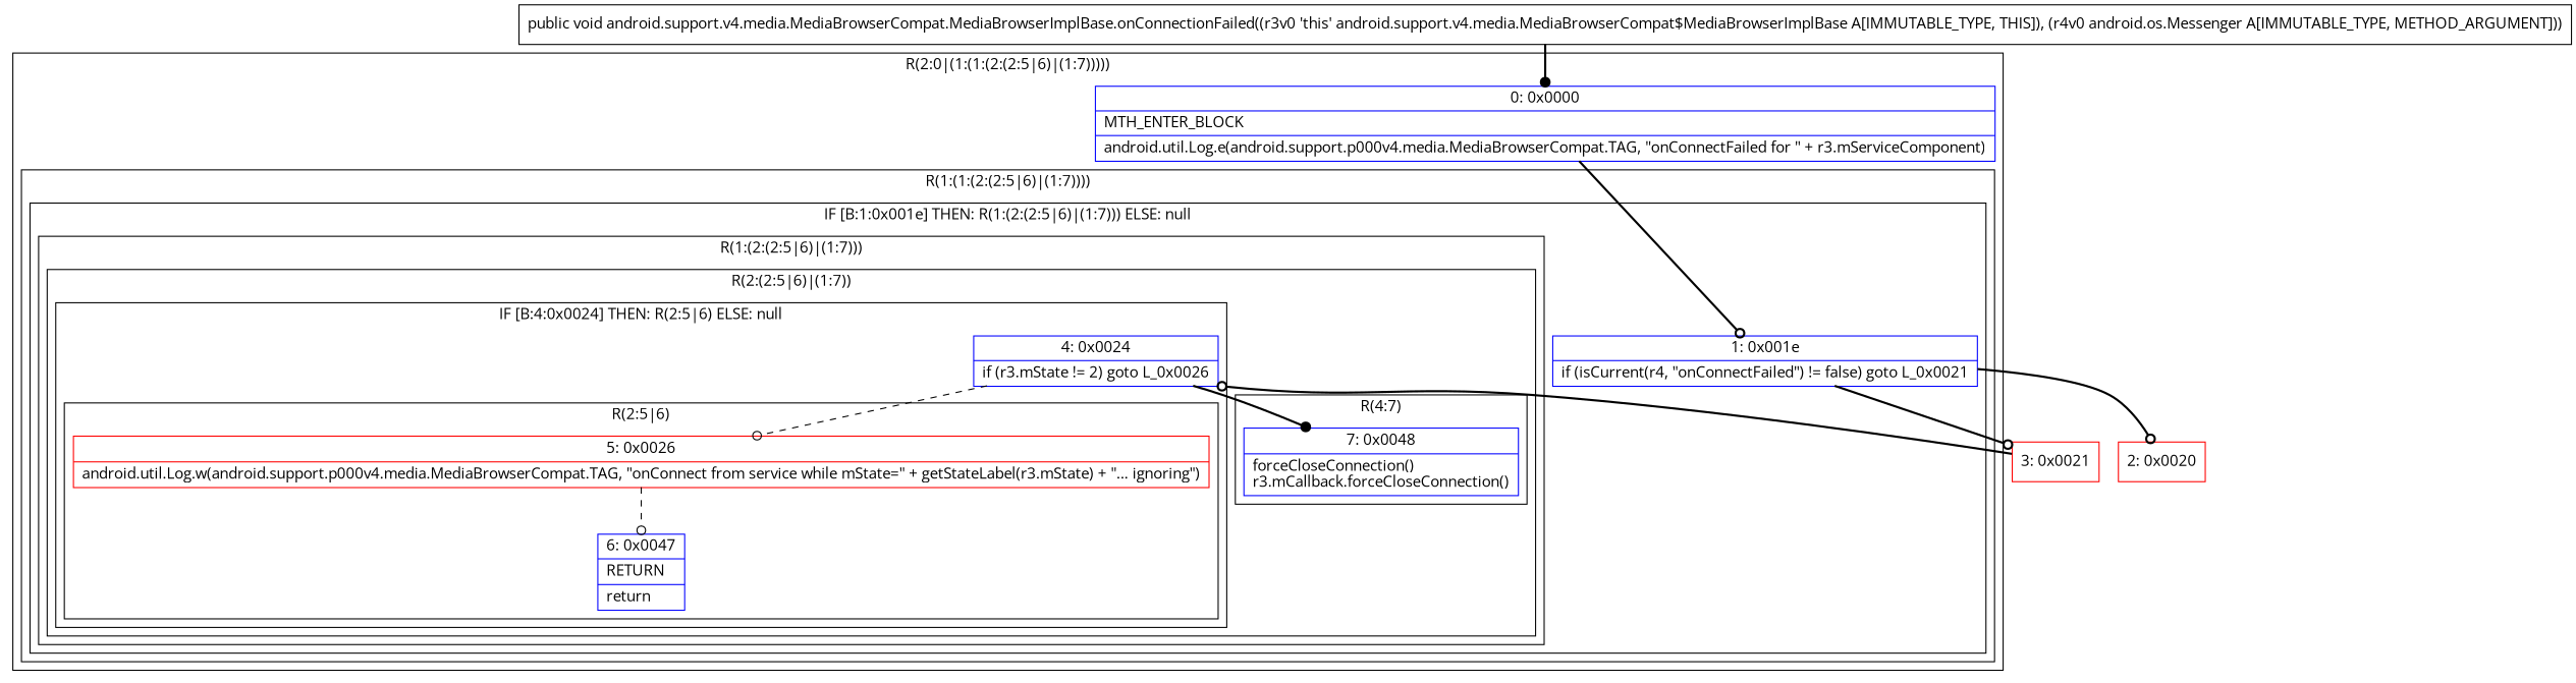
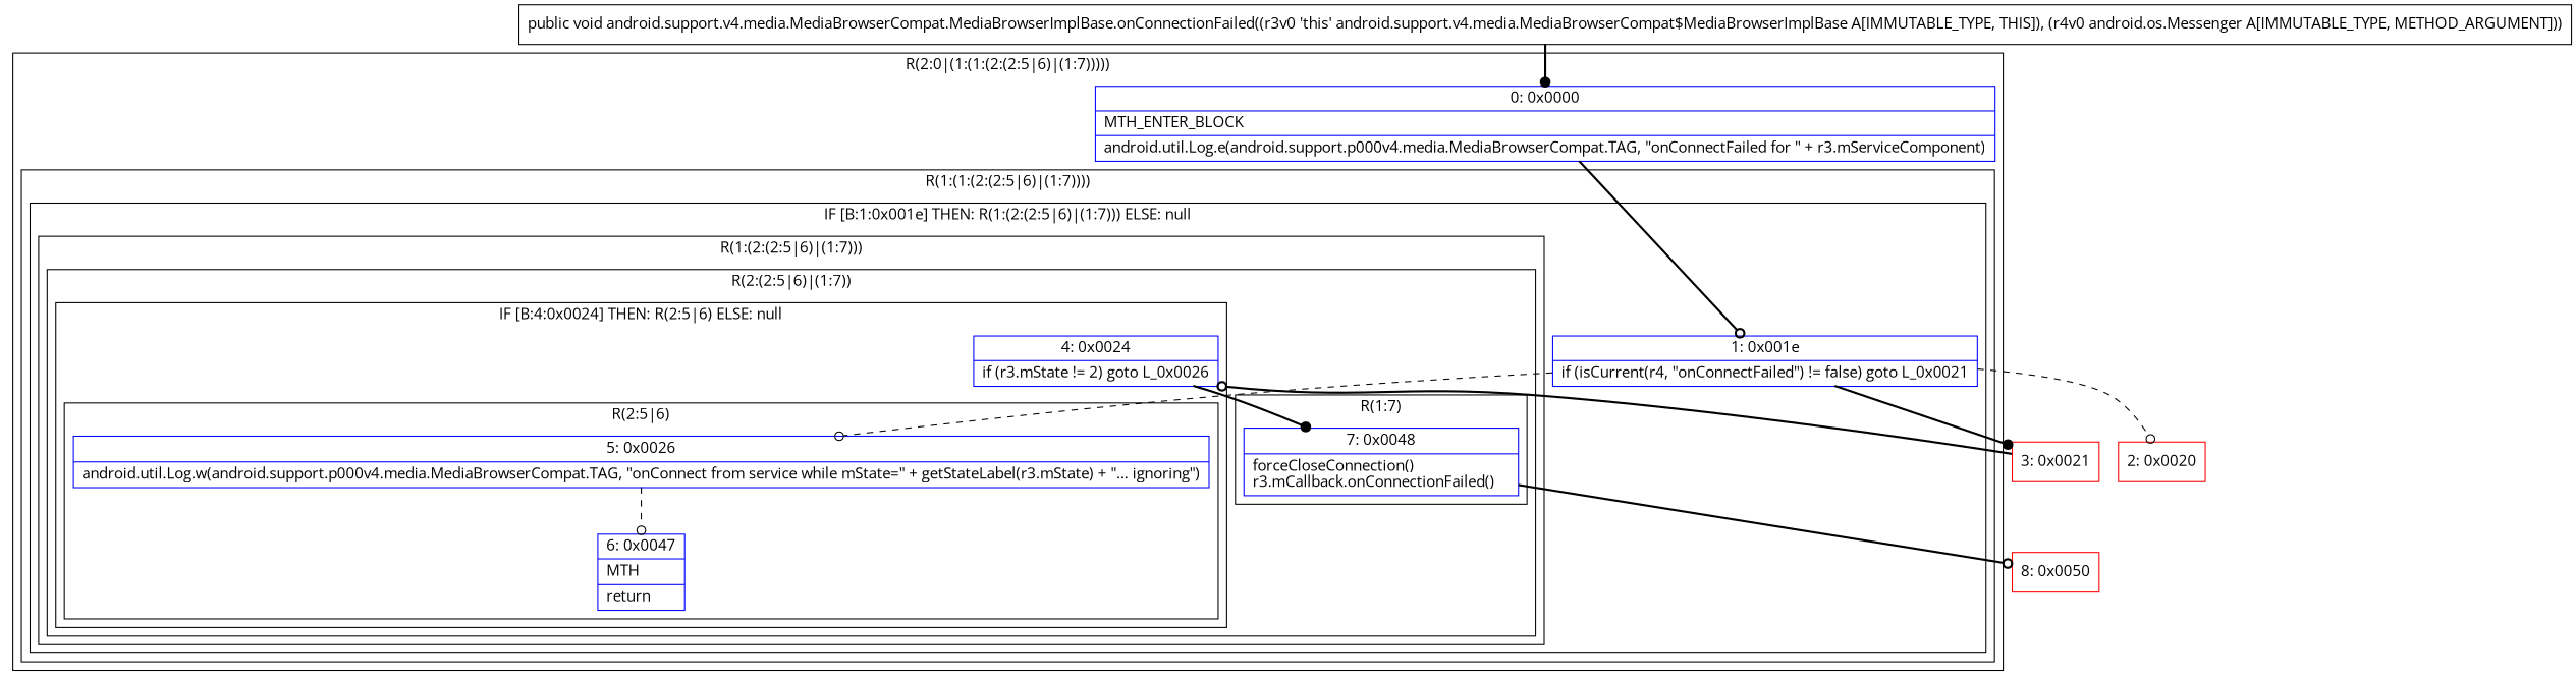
  digraph {
    fontname="Open Sans"
    node [color=blue fontname="Open Sans" shape=record]
    edge [arrowhead=odot fontname="Open Sans" style=bold]
-   n1 [color=red label="{5\:\ 0x0026|android.util.Log.w(android.support.p000v4.media.MediaBrowserCompat.TAG, \"onConnect from service while mState=\" + getStateLabel(r3.mState) + \"... ignoring\")\l}"]
-   n2 [label="{6\:\ 0x0047|RETURN\l|return\l}"]
+   n1 [label="{5\:\ 0x0026|android.util.Log.w(android.support.p000v4.media.MediaBrowserCompat.TAG, \"onConnect from service while mState=\" + getStateLabel(r3.mState) + \"... ignoring\")\l}"]
+   n2 [label="{6\:\ 0x0047|MTH\l|return\l}"]
    n3 [label="{4\:\ 0x0024|if (r3.mState != 2) goto L_0x0026\l}"]
-   n4 [label="{7\:\ 0x0048|forceCloseConnection()\lr3.mCallback.forceCloseConnection()\l}"]
+   n4 [label="{7\:\ 0x0048|forceCloseConnection()\lr3.mCallback.onConnectionFailed()\l}"]
    n5 [label="{1\:\ 0x001e|if (isCurrent(r4, \"onConnectFailed\") != false) goto L_0x0021\l}"]
    n6 [label="{0\:\ 0x0000|MTH_ENTER_BLOCK\l|android.util.Log.e(android.support.p000v4.media.MediaBrowserCompat.TAG, \"onConnectFailed for \" + r3.mServiceComponent)\l}"]
+   n7 [color=red label="{8\:\ 0x0050}"]
    n8 [color=red label="{2\:\ 0x0020}"]
    n9 [color=red label="{3\:\ 0x0021}"]
    n10 [label="{public void android.support.v4.media.MediaBrowserCompat.MediaBrowserImplBase.onConnectionFailed((r3v0 'this' android.support.v4.media.MediaBrowserCompat$MediaBrowserImplBase A[IMMUTABLE_TYPE, THIS]), (r4v0 android.os.Messenger A[IMMUTABLE_TYPE, METHOD_ARGUMENT])) }" color=""]
    subgraph cluster_1 {
      label="R(2:0|(1:(1:(2:(2:5|6)|(1:7)))))"
      n6
      subgraph cluster_2 {
        label="R(1:(1:(2:(2:5|6)|(1:7))))"
        subgraph cluster_3 {
          label="IF [B:1:0x001e] THEN: R(1:(2:(2:5|6)|(1:7))) ELSE: null"
          n5
          subgraph cluster_4 {
            label="R(1:(2:(2:5|6)|(1:7)))"
            subgraph cluster_5 {
              label="R(2:(2:5|6)|(1:7))"
              subgraph cluster_6 {
                label="IF [B:4:0x0024] THEN: R(2:5|6) ELSE: null"
                n3
                subgraph cluster_7 {
                  label="R(2:5|6)"
                  n1
                  n2
                }
              }
              subgraph cluster_8 {
-               label="R(4:7)"
+               label="R(1:7)"
                n4
              }
            }
          }
        }
      }
    }
    n1 -> n2 [style=dashed]
-   n3 -> n1 [style=dashed]
+   n5 -> n1 [style=dashed]
    n3 -> n4 [arrowhead=dot]
-   n5 -> n8
-   n5 -> n9
+   n4 -> n7
+   n5 -> n8 [style=dashed]
+   n5 -> n9 [arrowhead=dot]
    n6 -> n5
    n9 -> n3
    n10 -> n6 [arrowhead=dot]
  }
